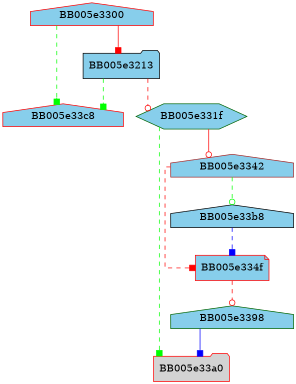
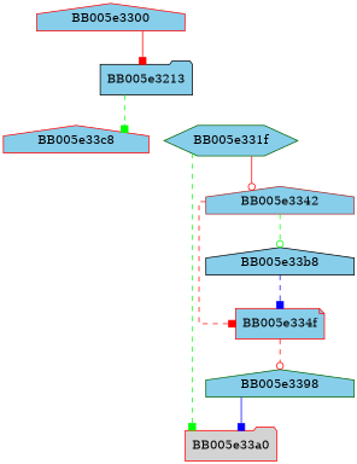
  digraph {
    splines=ortho
    node [color=red fillcolor=skyblue shape=house style=filled]
    edge [arrowhead=box color=red style=dashed]
    BB005e3300
    BB005e33c8
    n3 [color=black label=BB005e3213 shape=folder]
    BB005e331f [color=darkgreen shape=hexagon]
    n5 [fillcolor=lightgrey label=BB005e33a0 shape=folder]
    BB005e3342 [color=brown]
    BB005e33b8 [color=black]
    BB005e334f [shape=note]
    BB005e3398 [color=darkgreen]
-   BB005e3300 -> BB005e33c8 [color=green]
    BB005e3300 -> n3 [style=solid]
    n3 -> BB005e33c8 [color=green]
-   n3 -> BB005e331f [arrowhead=odot]
    BB005e331f -> n5 [color=green]
    BB005e331f -> BB005e3342 [arrowhead=odot style=solid]
    BB005e3342 -> BB005e33b8 [arrowhead=odot color=green]
    BB005e3342 -> BB005e334f
    BB005e33b8 -> BB005e334f [color=blue]
    BB005e334f -> BB005e3398 [arrowhead=odot]
    BB005e3398 -> n5 [color=blue style=solid]
  }
